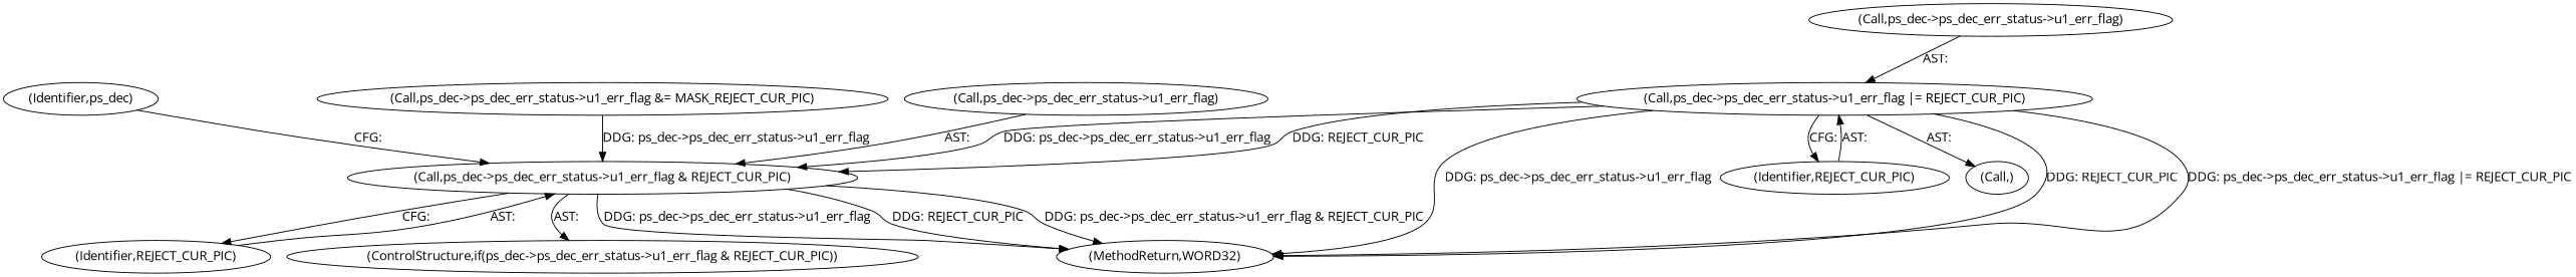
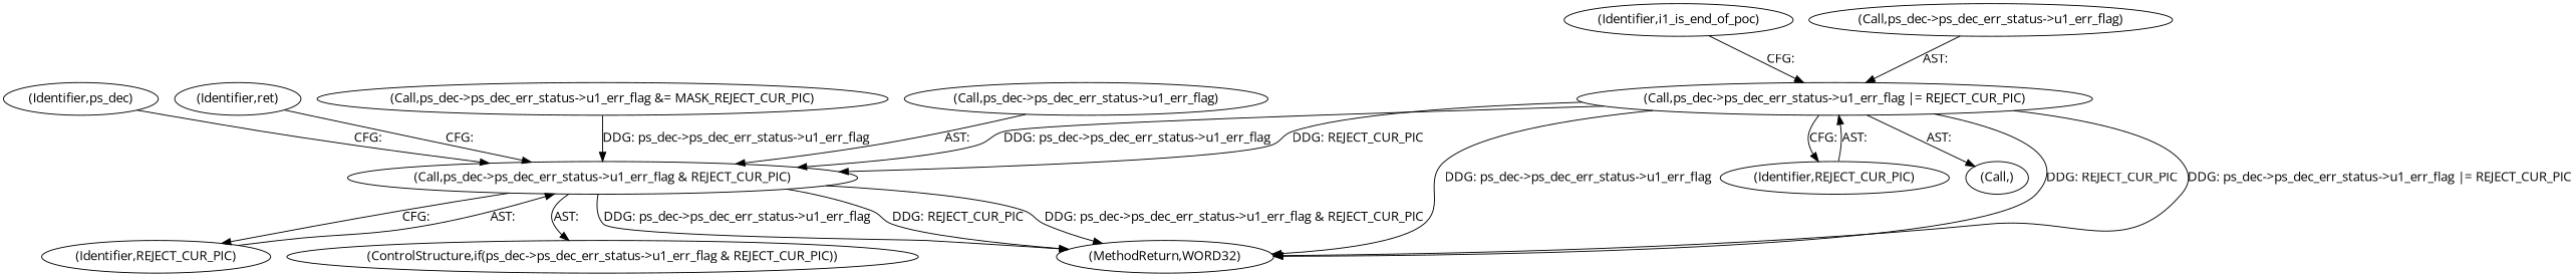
  digraph {
    fontname="Open Sans"
    node [fontname="Open Sans"]
    edge [fontname="Open Sans"]
    n1 [label="(Call,ps_dec->ps_dec_err_status->u1_err_flag |= REJECT_CUR_PIC)"]
    n2 [label="(Call,ps_dec->ps_dec_err_status->u1_err_flag & REJECT_CUR_PIC)"]
    n3 [label="(MethodReturn,WORD32)"]
    n4 [label="(Identifier,REJECT_CUR_PIC)"]
    n5 [label="(Call,)"]
    n6 [label="(Identifier,REJECT_CUR_PIC)"]
    n7 [label="(ControlStructure,if(ps_dec->ps_dec_err_status->u1_err_flag & REJECT_CUR_PIC))"]
    n8 [label="(Identifier,ps_dec)"]
+   n9 [label="(Identifier,ret)"]
    n10 [label="(Call,ps_dec->ps_dec_err_status->u1_err_flag &= MASK_REJECT_CUR_PIC)"]
+   n11 [label="(Identifier,i1_is_end_of_poc)"]
    n12 [label="(Call,ps_dec->ps_dec_err_status->u1_err_flag)"]
    n13 [label="(Call,ps_dec->ps_dec_err_status->u1_err_flag)"]
    n1 -> n2 [label="DDG: ps_dec->ps_dec_err_status->u1_err_flag"]
    n1 -> n2 [label="DDG: REJECT_CUR_PIC"]
    n1 -> n3 [label="DDG: REJECT_CUR_PIC"]
    n1 -> n3 [label="DDG: ps_dec->ps_dec_err_status->u1_err_flag |= REJECT_CUR_PIC"]
    n1 -> n3 [label="DDG: ps_dec->ps_dec_err_status->u1_err_flag"]
    n1 -> n4 [label="CFG: "]
    n1 -> n5 [label="AST: "]
    n2 -> n3 [label="DDG: ps_dec->ps_dec_err_status->u1_err_flag"]
    n2 -> n3 [label="DDG: REJECT_CUR_PIC"]
    n2 -> n3 [label="DDG: ps_dec->ps_dec_err_status->u1_err_flag & REJECT_CUR_PIC"]
    n2 -> n6 [label="CFG: "]
    n2 -> n7 [label="AST: "]
    n4 -> n1 [label="AST: "]
    n6 -> n2 [label="AST: "]
    n8 -> n2 [label="CFG: "]
+   n9 -> n2 [label="CFG: "]
    n10 -> n2 [label="DDG: ps_dec->ps_dec_err_status->u1_err_flag"]
+   n11 -> n1 [label="CFG: "]
    n12 -> n2 [label="AST: "]
    n13 -> n1 [label="AST: "]
  }
